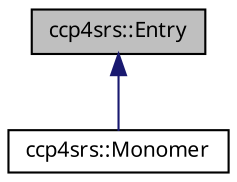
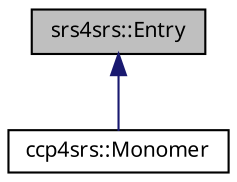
  digraph {
    node [color=black fontname="FreeSans.ttf" fontsize=10 shape=record style=filled]
-   n1 [fillcolor=grey75 fontcolor=black height=0.2 label="ccp4srs::Entry" width=0.4]
+   n1 [fillcolor=grey75 fontcolor=black height=0.2 label="srs4srs::Entry" width=0.4]
    n2 [fillcolor=white height=0.2 label="ccp4srs::Monomer" width=0.4]
    n1 -> n2 [color=midnightblue dir=back fontname="FreeSans.ttf" fontsize=10 labelfontname="FreeSans.ttf" labelfontsize=10 style=solid]
  }
